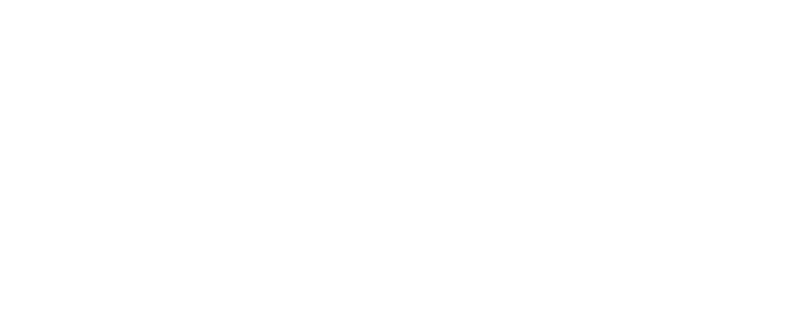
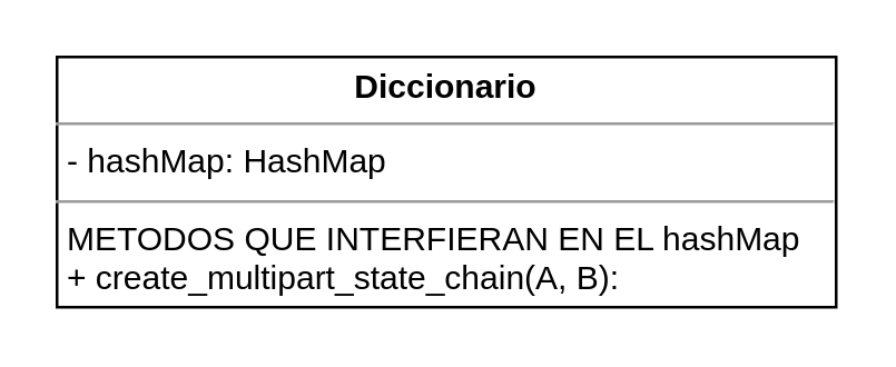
  <mxCell id="0" />
  <mxCell id="1" parent="0" />
+ <mxCell id="2" value="&lt;p style=&quot;margin: 0px ; margin-top: 4px ; text-align: center&quot;&gt;&lt;b&gt;Diccionario&lt;/b&gt;&lt;/p&gt;&lt;hr size=&quot;1&quot;&gt;&lt;p style=&quot;margin: 0px ; margin-left: 4px&quot;&gt;- hashMap: HashMap&lt;/p&gt;&lt;hr size=&quot;1&quot;&gt;&lt;p style=&quot;margin: 0px ; margin-left: 4px&quot;&gt;METODOS QUE INTERFIERAN EN EL hashMap&lt;/p&gt;&lt;p style=&quot;margin: 0px ; margin-left: 4px&quot;&gt;+ create_multipart_state_chain(A, B):&lt;/p&gt;" style="verticalAlign=top;align=left;overflow=fill;fontSize=12;fontFamily=Helvetica;html=1;" vertex="1" parent="1"><mxGeometry x="20" y="20" width="280" height="90" as="geometry" /></mxCell>
